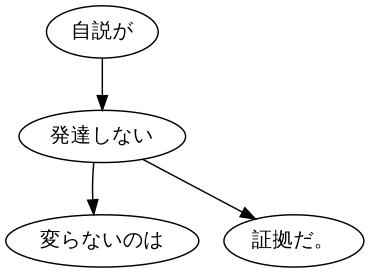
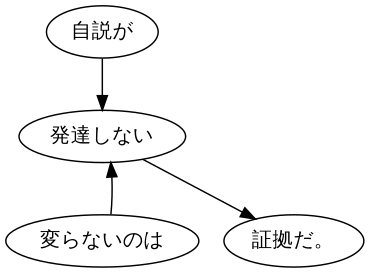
  digraph {
    fontname="JetBrains Mono"
    node [fontname="JetBrains Mono"]
    edge [fontname="JetBrains Mono"]
    n1 [label="自説が"]
    n2 [label="発達しない"]
    n3 [label="変らないのは"]
    n4 [label="証拠だ。"]
    n1 -> n2
    n2 -> n4
-   n2 -> n3
+   n3 -> n2
  }
